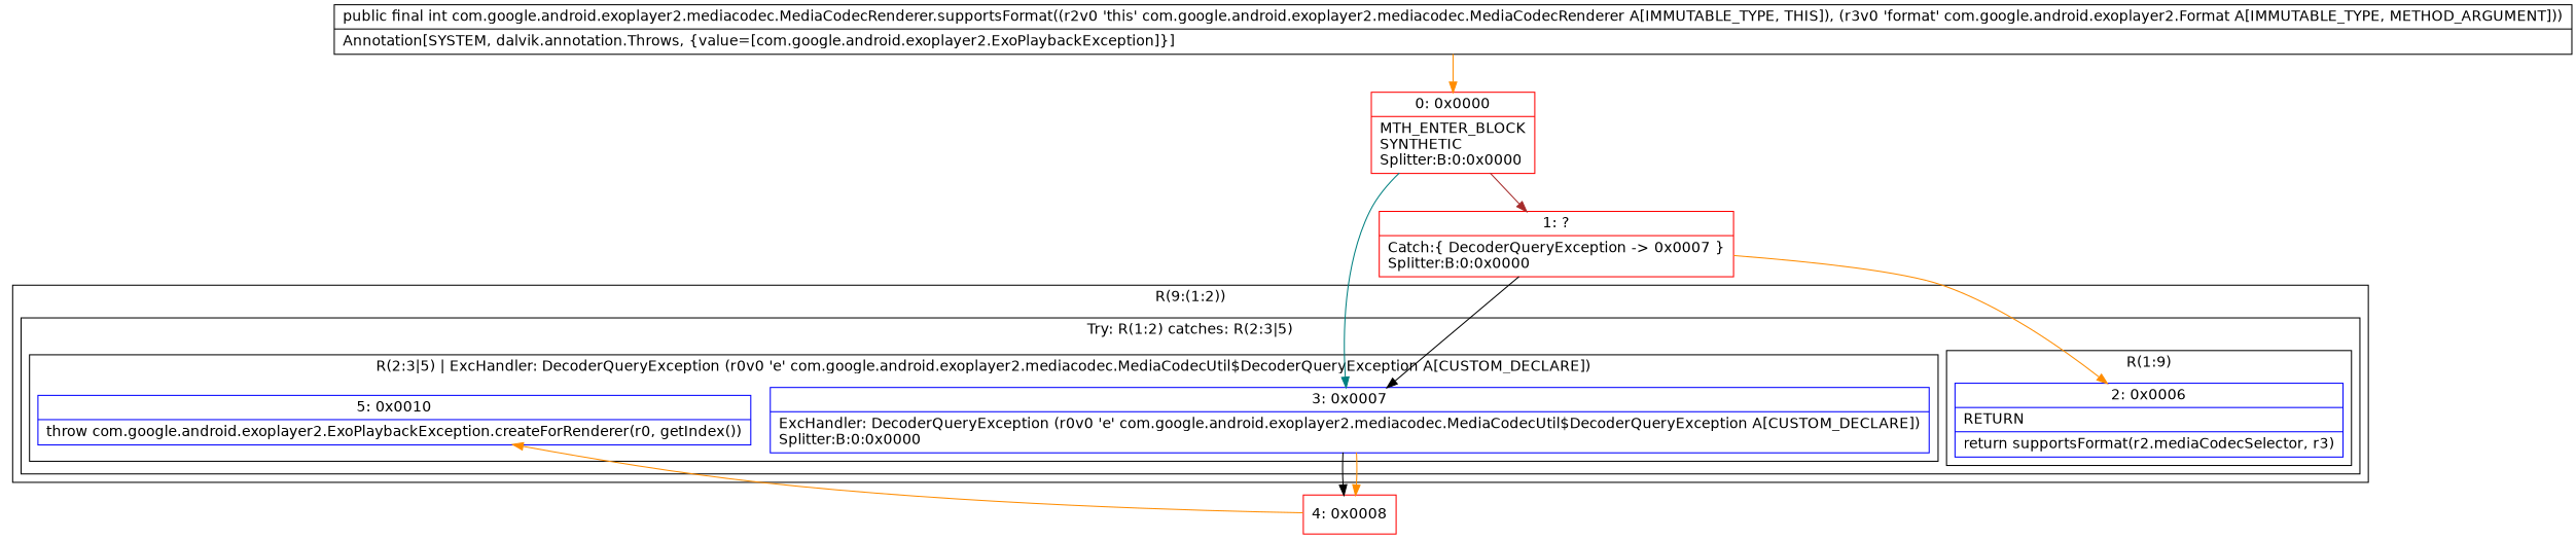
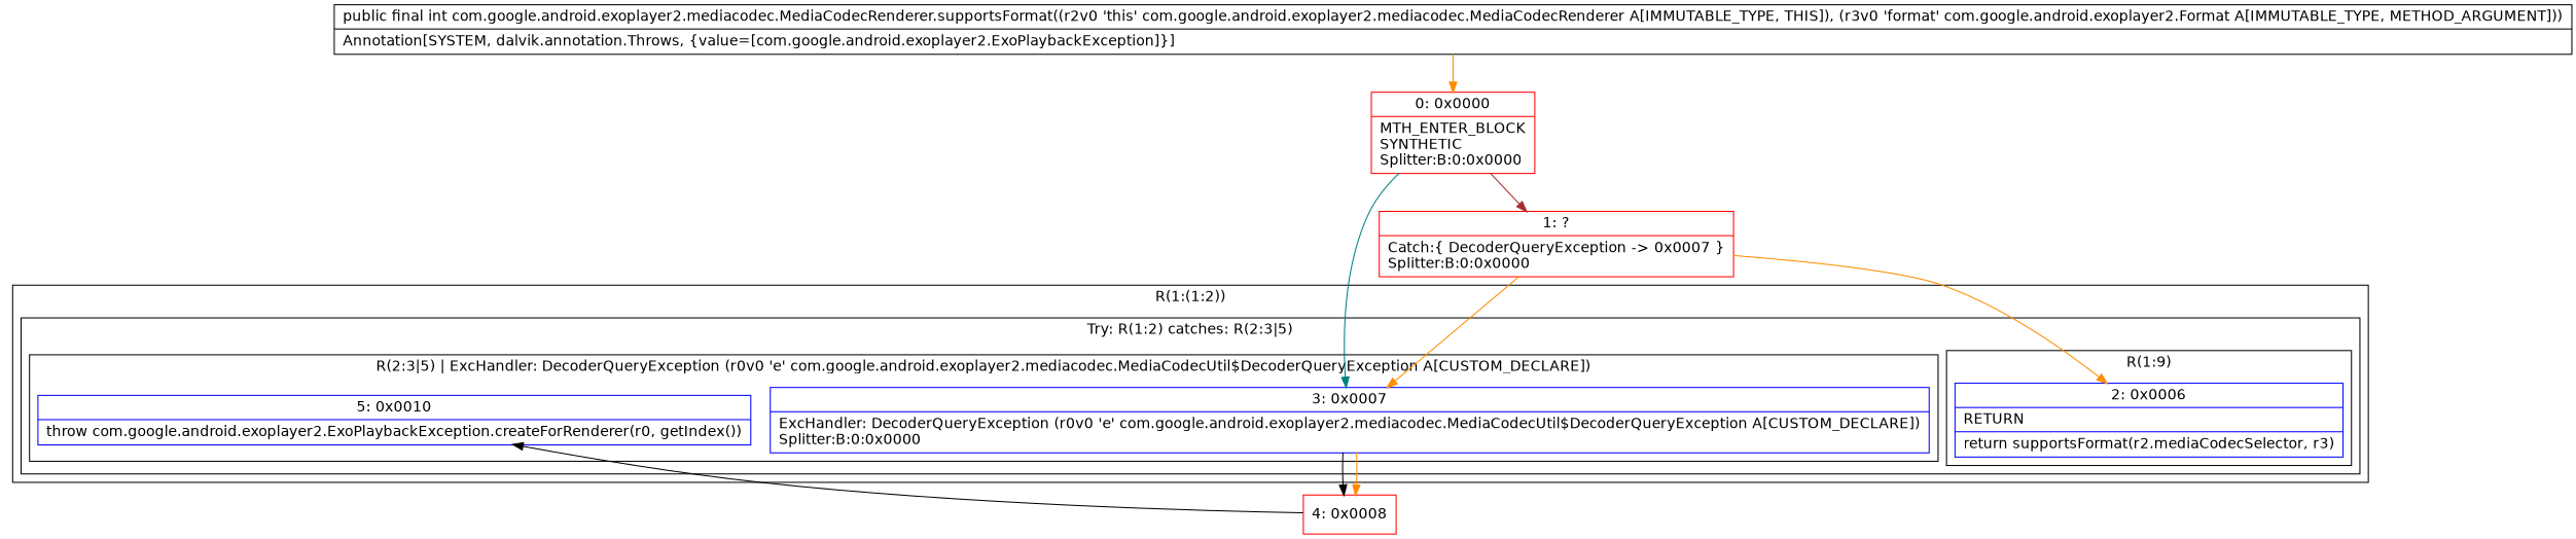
  digraph {
    fontname="DejaVu Sans"
    node [color=blue fontname="DejaVu Sans" shape=record]
    edge [color=darkorange fontname="DejaVu Sans"]
    n1 [label="{2\:\ 0x0006|RETURN\l|return supportsFormat(r2.mediaCodecSelector, r3)\l}"]
    n2 [label="{3\:\ 0x0007|ExcHandler: DecoderQueryException (r0v0 'e' com.google.android.exoplayer2.mediacodec.MediaCodecUtil$DecoderQueryException A[CUSTOM_DECLARE])\lSplitter:B:0:0x0000\l}"]
    n3 [label="{5\:\ 0x0010|throw com.google.android.exoplayer2.ExoPlaybackException.createForRenderer(r0, getIndex())\l}"]
    n4 [color=red label="{4\:\ 0x0008}"]
    n5 [color=red label="{0\:\ 0x0000|MTH_ENTER_BLOCK\lSYNTHETIC\lSplitter:B:0:0x0000\l}"]
    n6 [color=red label="{1\:\ ?|Catch:\{ DecoderQueryException \-\> 0x0007 \}\lSplitter:B:0:0x0000\l}"]
    n7 [label="{public final int com.google.android.exoplayer2.mediacodec.MediaCodecRenderer.supportsFormat((r2v0 'this' com.google.android.exoplayer2.mediacodec.MediaCodecRenderer A[IMMUTABLE_TYPE, THIS]), (r3v0 'format' com.google.android.exoplayer2.Format A[IMMUTABLE_TYPE, METHOD_ARGUMENT]))  | Annotation[SYSTEM, dalvik.annotation.Throws, \{value=[com.google.android.exoplayer2.ExoPlaybackException]\}]\l}" color=""]
    subgraph cluster_1 {
-     label="R(9:(1:2))"
+     label="R(1:(1:2))"
      subgraph cluster_2 {
        label="Try: R(1:2) catches: R(2:3|5)"
        subgraph cluster_3 {
          label="R(1:9)"
          n1
        }
        subgraph cluster_4 {
          label="R(2:3|5) | ExcHandler: DecoderQueryException (r0v0 'e' com.google.android.exoplayer2.mediacodec.MediaCodecUtil$DecoderQueryException A[CUSTOM_DECLARE])\l"
          n2
          n3
        }
      }
    }
    subgraph cluster_5 {
      label="R(2:3|5) | ExcHandler: DecoderQueryException (r0v0 'e' com.google.android.exoplayer2.mediacodec.MediaCodecUtil$DecoderQueryException A[CUSTOM_DECLARE])\l"
    }
    n2 -> n4 [color=black]
    n2 -> n4
-   n4 -> n3
+   n4 -> n3 [color=black]
    n5 -> n2 [color=teal]
    n5 -> n6 [color=brown]
    n6 -> n1
-   n6 -> n2 [color=black]
+   n6 -> n2
    n7 -> n5
  }
